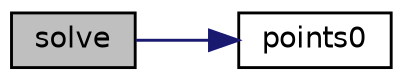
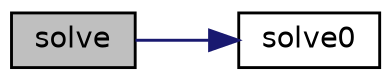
  digraph {
    rankdir=LR
    node [color=black fontname=Helvetica fontsize=10 shape=record]
    n1 [fillcolor=grey75 fontcolor=black height=0.2 label=solve style=filled width=0.4]
-   n2 [height=0.2 label=points0 width=0.4]
+   n2 [height=0.2 label=solve0 width=0.4]
    n1 -> n2 [color=midnightblue fontname=Helvetica fontsize=10 labelfontname=Helvetica labelfontsize=10 style=solid]
  }
